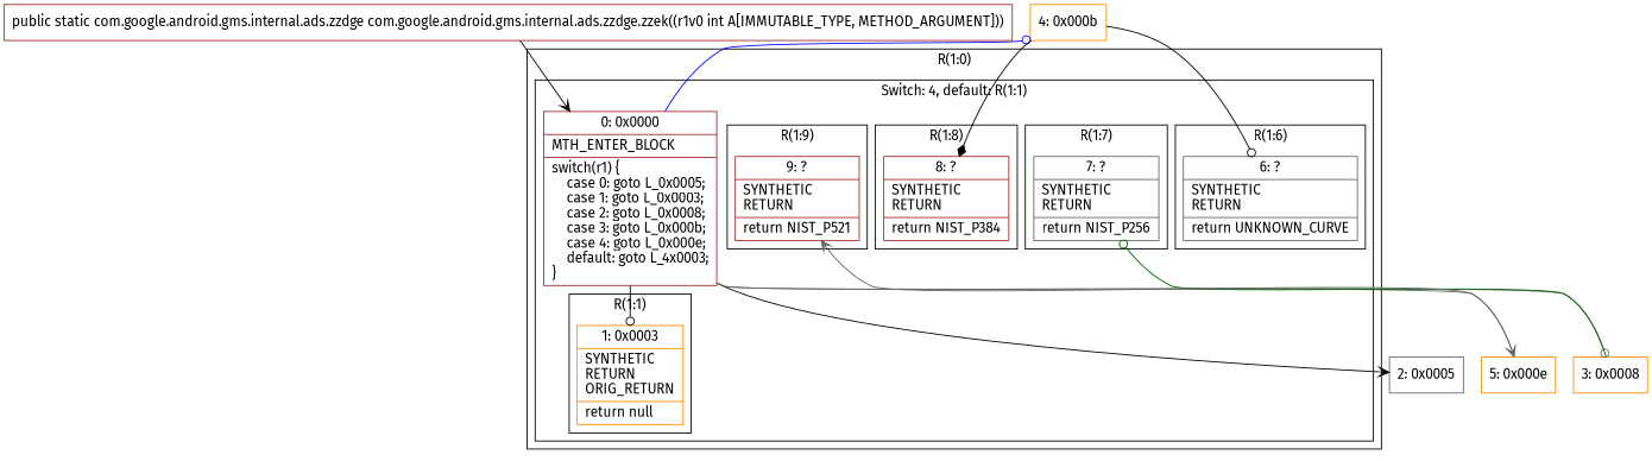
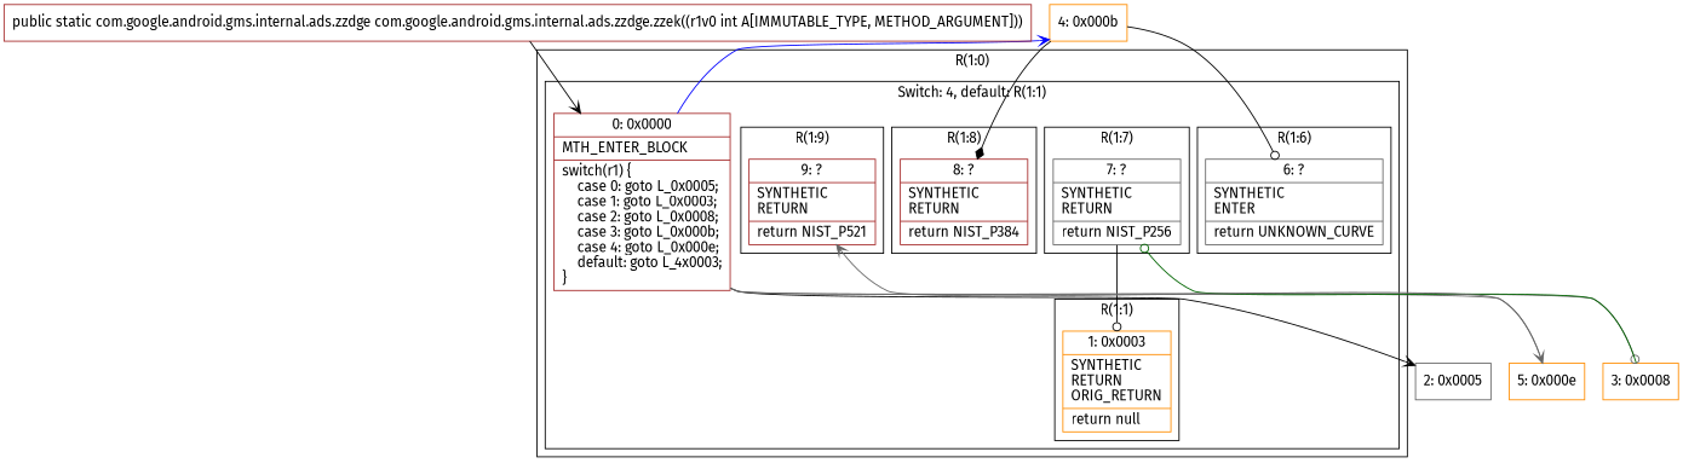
  digraph {
    fontname="Fira Sans"
    node [color=brown fontname="Fira Sans" shape=record]
    edge [arrowhead=vee color=black fontname="Fira Sans"]
-   n1 [color=gray40 label="{6\:\ ?|SYNTHETIC\lRETURN\l|return UNKNOWN_CURVE\l}"]
+   n1 [color=gray40 label="{6\:\ ?|SYNTHETIC\lENTER\l|return UNKNOWN_CURVE\l}"]
    n2 [color=gray40 label="{7\:\ ?|SYNTHETIC\lRETURN\l|return NIST_P256\l}"]
    n3 [label="{8\:\ ?|SYNTHETIC\lRETURN\l|return NIST_P384\l}"]
    n4 [label="{9\:\ ?|SYNTHETIC\lRETURN\l|return NIST_P521\l}"]
    n5 [color=darkorange label="{1\:\ 0x0003|SYNTHETIC\lRETURN\lORIG_RETURN\l|return null\l}"]
    n6 [label="{0\:\ 0x0000|MTH_ENTER_BLOCK\l|switch(r1) \{\l    case 0: goto L_0x0005;\l    case 1: goto L_0x0003;\l    case 2: goto L_0x0008;\l    case 3: goto L_0x000b;\l    case 4: goto L_0x000e;\l    default: goto L_4x0003;\l\}\l}"]
    n7 [color=gray40 label="{2\:\ 0x0005}"]
    n8 [color=darkorange label="{3\:\ 0x0008}"]
    n9 [color=darkorange label="{4\:\ 0x000b}"]
    n10 [color=darkorange label="{5\:\ 0x000e}"]
    n11 [label="{public static com.google.android.gms.internal.ads.zzdge com.google.android.gms.internal.ads.zzdge.zzek((r1v0 int A[IMMUTABLE_TYPE, METHOD_ARGUMENT])) }"]
    subgraph cluster_1 {
      label="R(1:0)"
      subgraph cluster_2 {
        label="Switch: 4, default: R(1:1)"
        n6
        subgraph cluster_3 {
          label="R(1:6)"
          n1
        }
        subgraph cluster_4 {
          label="R(1:7)"
          n2
        }
        subgraph cluster_5 {
          label="R(1:8)"
          n3
        }
        subgraph cluster_6 {
          label="R(1:9)"
          n4
        }
        subgraph cluster_7 {
          label="R(1:1)"
          n5
        }
      }
    }
-   n6 -> n5 [arrowhead=odot]
+   n2 -> n5 [arrowhead=odot]
    n6 -> n7
    n6 -> n8 [arrowhead=odot color=gray40]
-   n6 -> n9 [arrowhead=odot color=blue]
+   n6 -> n9 [color=blue]
    n6 -> n10 [color=gray40]
    n8 -> n2 [arrowhead=odot color=darkgreen]
    n9 -> n1 [arrowhead=odot]
    n9 -> n3 [arrowhead=diamond]
    n10 -> n4 [color=gray40]
    n11 -> n6
  }
